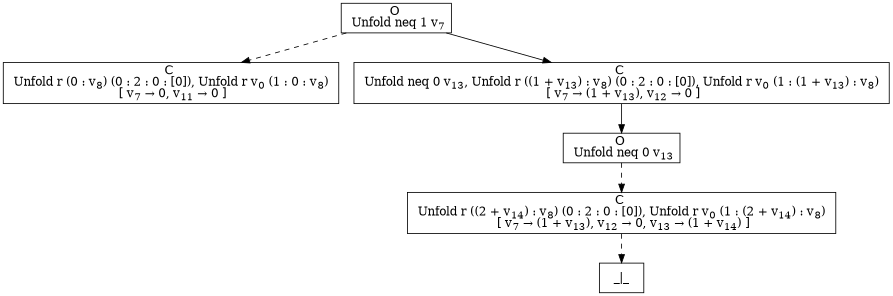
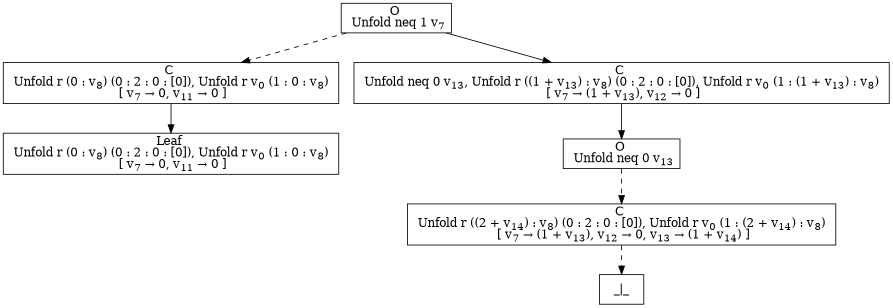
  digraph {
    rankdir=TB
    node [fillcolor=white shape=box style=filled]
    edge [style=dashed]
    n1 [label=<O <BR/> Unfold neq 1 v<SUB>7</SUB>>]
    n2 [label=<C <BR/> Unfold r (0 : v<SUB>8</SUB>) (0 : 2 : 0 : [0]), Unfold r v<SUB>0</SUB> (1 : 0 : v<SUB>8</SUB>) <BR/>  [ v<SUB>7</SUB> &rarr; 0, v<SUB>11</SUB> &rarr; 0 ] >]
    n3 [label=<C <BR/> Unfold neq 0 v<SUB>13</SUB>, Unfold r ((1 + v<SUB>13</SUB>) : v<SUB>8</SUB>) (0 : 2 : 0 : [0]), Unfold r v<SUB>0</SUB> (1 : (1 + v<SUB>13</SUB>) : v<SUB>8</SUB>) <BR/>  [ v<SUB>7</SUB> &rarr; (1 + v<SUB>13</SUB>), v<SUB>12</SUB> &rarr; 0 ] >]
+   n4 [label=<Leaf <BR/> Unfold r (0 : v<SUB>8</SUB>) (0 : 2 : 0 : [0]), Unfold r v<SUB>0</SUB> (1 : 0 : v<SUB>8</SUB>) <BR/>  [ v<SUB>7</SUB> &rarr; 0, v<SUB>11</SUB> &rarr; 0 ] >]
    n5 [label=<O <BR/> Unfold neq 0 v<SUB>13</SUB>>]
    n6 [label=<C <BR/> Unfold r ((2 + v<SUB>14</SUB>) : v<SUB>8</SUB>) (0 : 2 : 0 : [0]), Unfold r v<SUB>0</SUB> (1 : (2 + v<SUB>14</SUB>) : v<SUB>8</SUB>) <BR/>  [ v<SUB>7</SUB> &rarr; (1 + v<SUB>13</SUB>), v<SUB>12</SUB> &rarr; 0, v<SUB>13</SUB> &rarr; (1 + v<SUB>14</SUB>) ] >]
    n7 [label=<_|_>]
    n1 -> n2
    n1 -> n3 [style=solid]
+   n2 -> n4 [style=solid]
    n3 -> n5 [style=solid]
    n5 -> n6
    n6 -> n7
  }
